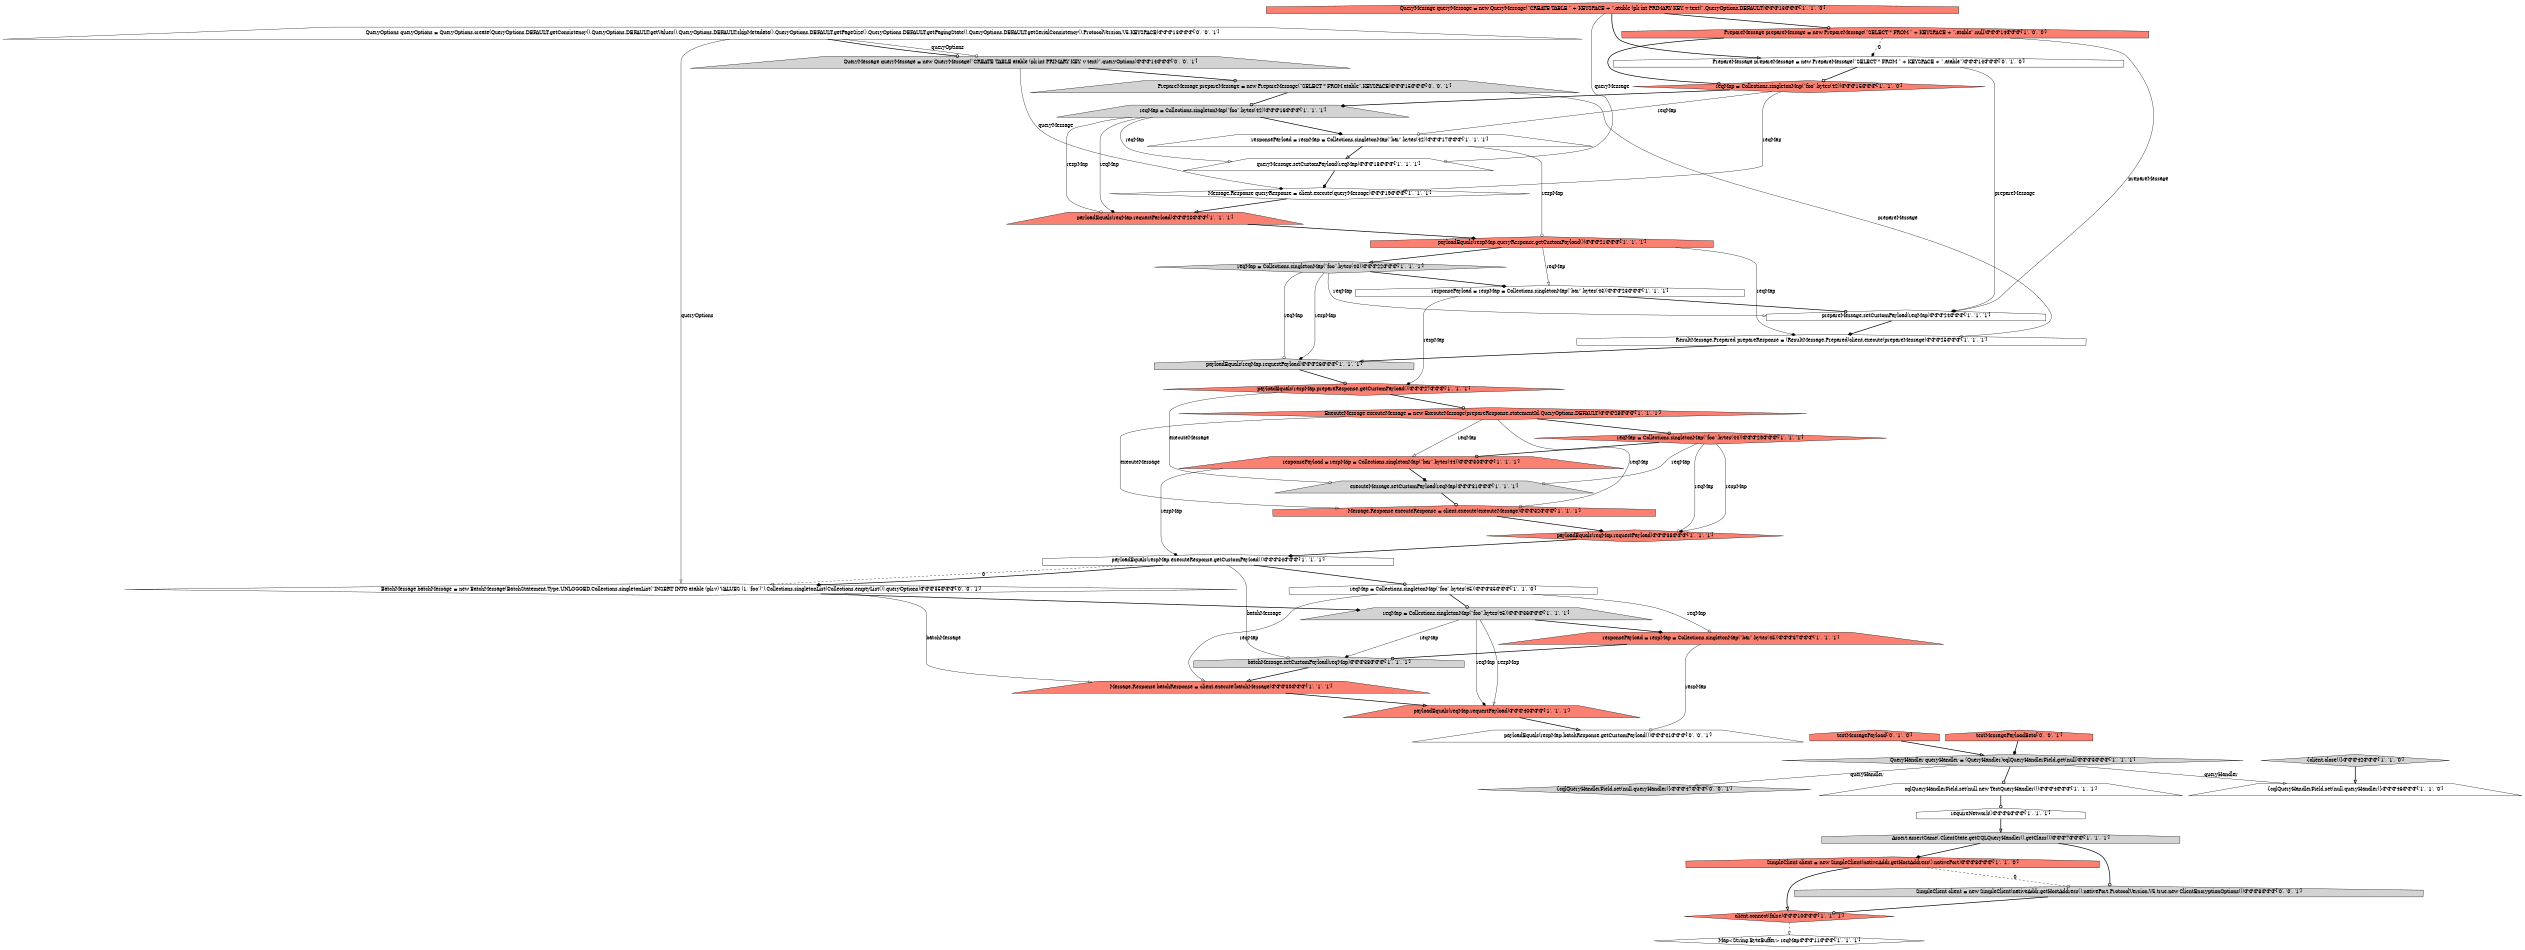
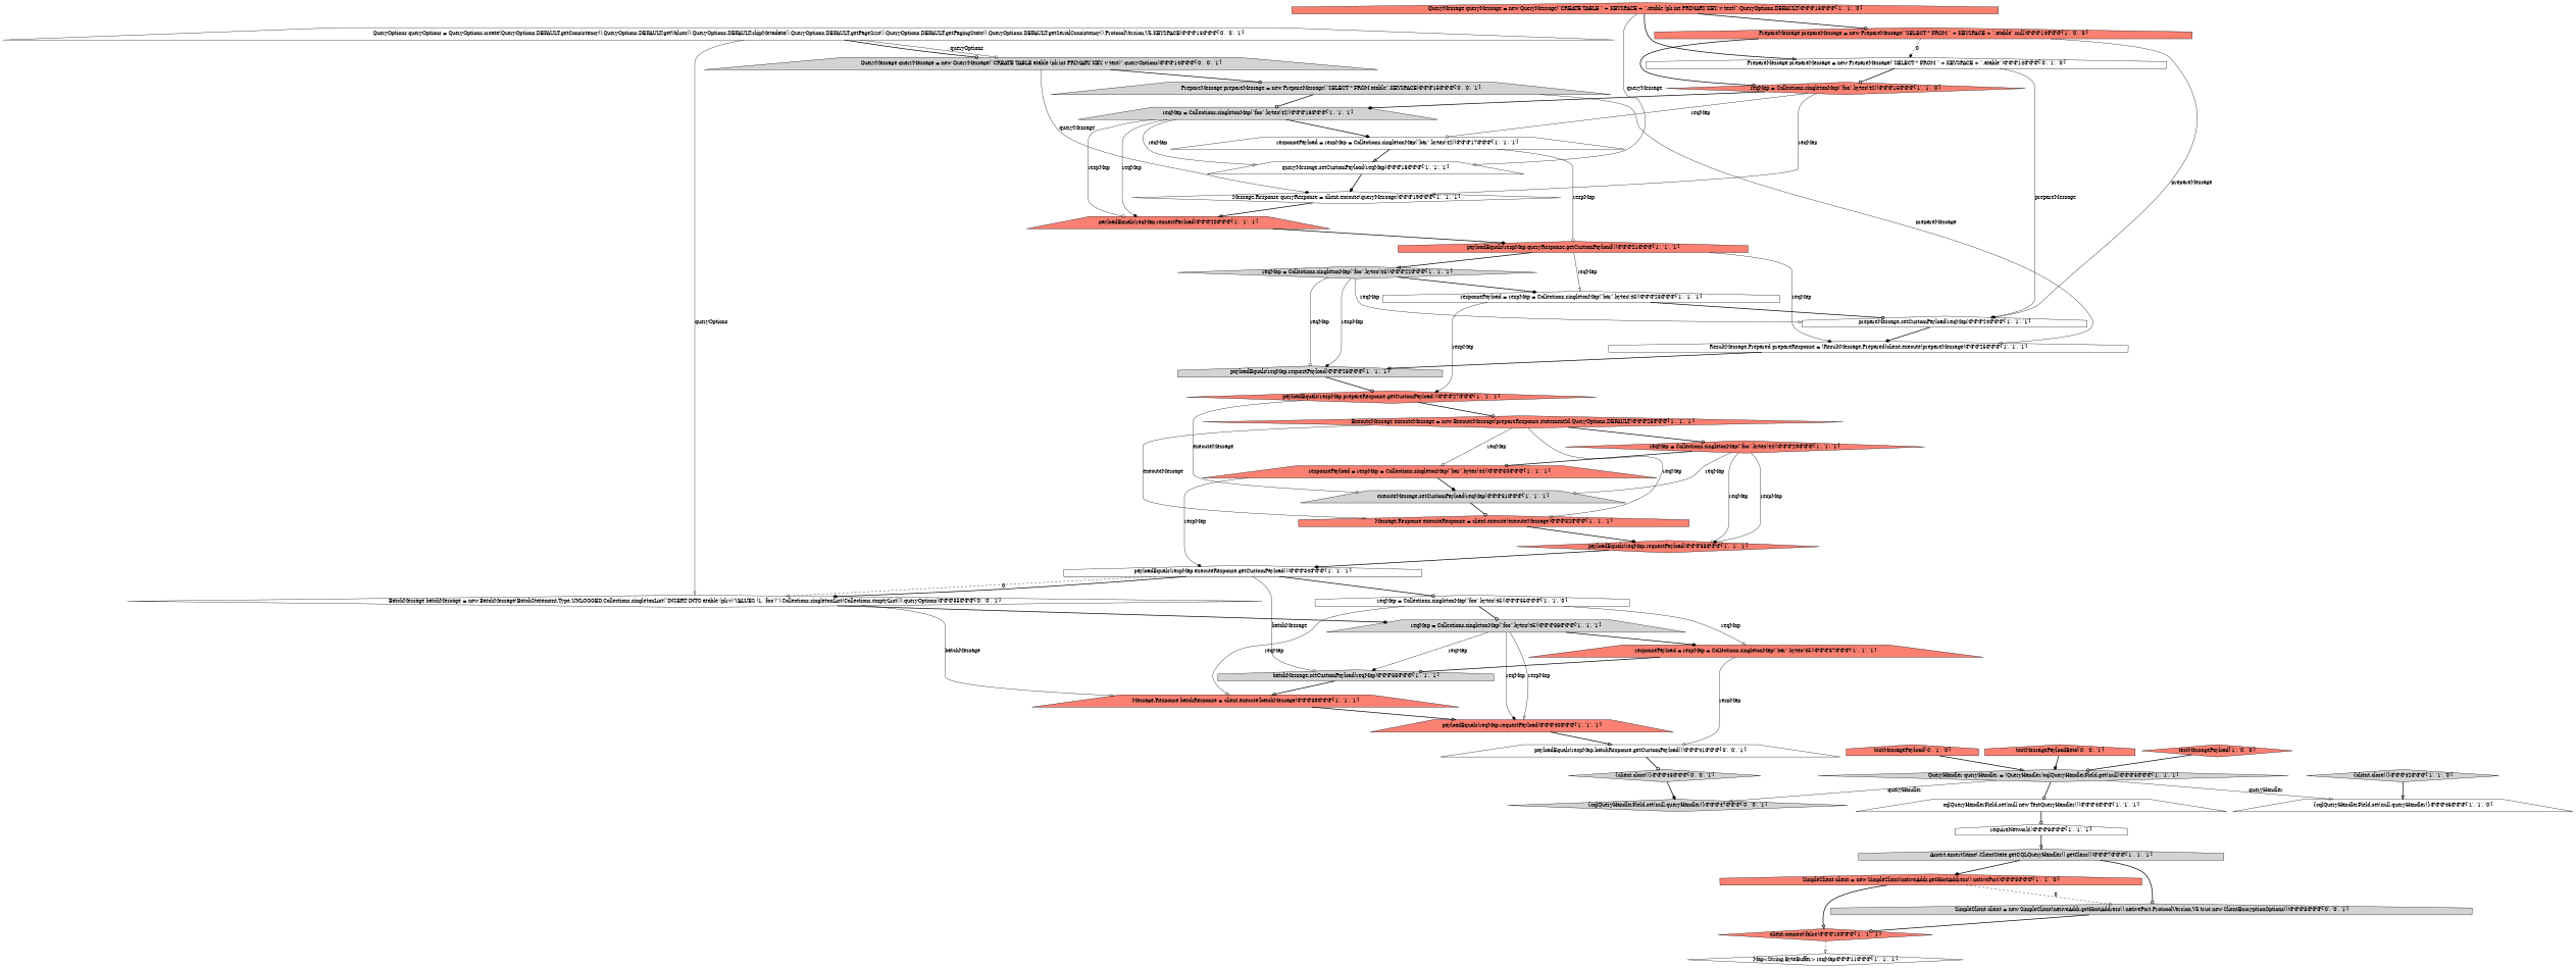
  digraph {
    node [fillcolor=salmon shape=house style=filled]
    edge [arrowhead=odot style=bold]
    n1 [label="payloadEquals(reqMap,requestPayload)@@@20@@@['1', '1', '1']" shape=trapezium]
    n2 [label="payloadEquals(respMap,queryResponse.getCustomPayload())@@@21@@@['1', '1', '1']"]
    n3 [fillcolor=white label="ResultMessage.Prepared prepareResponse = (ResultMessage.Prepared)client.execute(prepareMessage)@@@25@@@['1', '1', '1']"]
    n4 [fillcolor=white label="responsePayload = respMap = Collections.singletonMap(\"bar\",bytes(43))@@@23@@@['1', '1', '1']"]
    n5 [fillcolor=lightgrey label="reqMap = Collections.singletonMap(\"foo\",bytes(43))@@@22@@@['1', '1', '1']" shape=diamond]
    n6 [fillcolor=lightgrey label="reqMap = Collections.singletonMap(\"foo\",bytes(42))@@@16@@@['1', '1', '1']" shape=trapezium]
    n7 [fillcolor=white label="queryMessage.setCustomPayload(reqMap)@@@18@@@['1', '1', '1']" shape=trapezium]
    n8 [fillcolor=white label="responsePayload = respMap = Collections.singletonMap(\"bar\",bytes(42))@@@17@@@['1', '1', '1']" shape=trapezium]
    n9 [fillcolor=white label="Message.Response queryResponse = client.execute(queryMessage)@@@19@@@['1', '1', '1']" shape=diamond]
    n10 [fillcolor=lightgrey label="payloadEquals(reqMap,requestPayload)@@@26@@@['1', '1', '1']"]
    n11 [label="payloadEquals(respMap,prepareResponse.getCustomPayload())@@@27@@@['1', '1', '1']" shape=diamond]
    n12 [fillcolor=lightgrey label="reqMap = Collections.singletonMap(\"foo\",bytes(45))@@@36@@@['1', '1', '1']" shape=trapezium]
    n13 [label="responsePayload = respMap = Collections.singletonMap(\"bar\",bytes(45))@@@37@@@['1', '1', '1']" shape=trapezium]
    n14 [label="payloadEquals(reqMap,requestPayload)@@@40@@@['1', '1', '1']" shape=trapezium]
    n15 [fillcolor=lightgrey label="batchMessage.setCustomPayload(reqMap)@@@38@@@['1', '1', '1']"]
    n16 [fillcolor=white label="payloadEquals(respMap,batchResponse.getCustomPayload())@@@41@@@['0', '0', '1']" shape=trapezium]
    n17 [label="Message.Response batchResponse = client.execute(batchMessage)@@@39@@@['1', '1', '1']" shape=trapezium]
    n18 [fillcolor=lightgrey label="executeMessage.setCustomPayload(reqMap)@@@31@@@['1', '1', '1']" shape=trapezium]
    n19 [label="ExecuteMessage executeMessage = new ExecuteMessage(prepareResponse.statementId,QueryOptions.DEFAULT)@@@28@@@['1', '1', '1']" shape=diamond]
    n20 [label="QueryMessage queryMessage = new QueryMessage(\"CREATE TABLE \" + KEYSPACE + \".atable (pk int PRIMARY KEY, v text)\",QueryOptions.DEFAULT)@@@13@@@['1', '1', '0']"]
    n21 [label="PrepareMessage prepareMessage = new PrepareMessage(\"SELECT * FROM \" + KEYSPACE + \".atable\",null)@@@14@@@['1', '0', '0']"]
    n22 [fillcolor=white label="PrepareMessage prepareMessage = new PrepareMessage(\"SELECT * FROM \" + KEYSPACE + \".atable\")@@@14@@@['0', '1', '0']"]
    n23 [fillcolor=white label="prepareMessage.setCustomPayload(reqMap)@@@24@@@['1', '1', '1']"]
    n24 [label="reqMap = Collections.singletonMap(\"foo\",bytes(42))@@@15@@@['1', '1', '0']" shape=diamond]
    n25 [label="SimpleClient client = new SimpleClient(nativeAddr.getHostAddress(),nativePort)@@@8@@@['1', '1', '0']"]
    n26 [fillcolor=lightgrey label="SimpleClient client = new SimpleClient(nativeAddr.getHostAddress(),nativePort,ProtocolVersion.V5,true,new ClientEncryptionOptions())@@@8@@@['0', '0', '1']"]
    n27 [label="client.connect(false)@@@10@@@['1', '1', '1']" shape=diamond]
    n28 [fillcolor=white label="Map<String,ByteBuffer> reqMap@@@11@@@['1', '1', '1']" shape=diamond]
    n29 [fillcolor=lightgrey label="{client.close()}@@@42@@@['1', '1', '0']" shape=diamond]
    n30 [fillcolor=white label="{cqlQueryHandlerField.set(null,queryHandler)}@@@46@@@['1', '1', '0']" shape=trapezium]
    n31 [fillcolor=white label="payloadEquals(respMap,executeResponse.getCustomPayload())@@@34@@@['1', '1', '1']"]
    n32 [fillcolor=white label="BatchMessage batchMessage = new BatchMessage(BatchStatement.Type.UNLOGGED,Collections.singletonList(\"INSERT INTO atable (pk,v) VALUES (1, 'foo')\"),Collections.singletonList(Collections.emptyList()),queryOptions)@@@35@@@['0', '0', '1']" shape=diamond]
    n33 [fillcolor=white label="reqMap = Collections.singletonMap(\"foo\",bytes(45))@@@35@@@['1', '1', '0']"]
+   n34 [label="testMessagePayload['1', '0', '0']" shape=diamond]
    n35 [fillcolor=lightgrey label="QueryHandler queryHandler = (QueryHandler)cqlQueryHandlerField.get(null)@@@3@@@['1', '1', '1']" shape=diamond]
    n36 [fillcolor=lightgrey label="{cqlQueryHandlerField.set(null,queryHandler)}@@@47@@@['0', '0', '1']" shape=diamond]
    n37 [fillcolor=white label="cqlQueryHandlerField.set(null,new TestQueryHandler())@@@4@@@['1', '1', '1']" shape=trapezium]
    n38 [label="payloadEquals(reqMap,requestPayload)@@@33@@@['1', '1', '1']" shape=diamond]
    n39 [label="Message.Response executeResponse = client.execute(executeMessage)@@@32@@@['1', '1', '1']"]
    n40 [fillcolor=white label="requireNetwork()@@@6@@@['1', '1', '1']"]
    n41 [fillcolor=lightgrey label="Assert.assertSame(,ClientState.getCQLQueryHandler().getClass())@@@7@@@['1', '1', '1']"]
    n42 [label="testMessagePayload['0', '1', '0']"]
    n43 [label="reqMap = Collections.singletonMap(\"foo\",bytes(44))@@@29@@@['1', '1', '1']" shape=diamond]
    n44 [label="responsePayload = respMap = Collections.singletonMap(\"bar\",bytes(44))@@@30@@@['1', '1', '1']" shape=trapezium]
+   n45 [fillcolor=lightgrey label="{client.close()}@@@43@@@['0', '0', '1']" shape=diamond]
    n46 [fillcolor=lightgrey label="PrepareMessage prepareMessage = new PrepareMessage(\"SELECT * FROM atable\",KEYSPACE)@@@15@@@['0', '0', '1']" shape=trapezium]
    n47 [fillcolor=lightgrey label="QueryMessage queryMessage = new QueryMessage(\"CREATE TABLE atable (pk int PRIMARY KEY, v text)\",queryOptions)@@@14@@@['0', '0', '1']" shape=trapezium]
    n48 [fillcolor=white label="QueryOptions queryOptions = QueryOptions.create(QueryOptions.DEFAULT.getConsistency(),QueryOptions.DEFAULT.getValues(),QueryOptions.DEFAULT.skipMetadata(),QueryOptions.DEFAULT.getPageSize(),QueryOptions.DEFAULT.getPagingState(),QueryOptions.DEFAULT.getSerialConsistency(),ProtocolVersion.V5,KEYSPACE)@@@13@@@['0', '0', '1']" shape=trapezium]
    n49 [label="testMessagePayloadBeta['0', '0', '1']"]
    n1 -> n2 [arrowhead=diamond]
    n2 -> n3 [arrowhead=diamond label=reqMap style=solid]
    n2 -> n4 [arrowhead=onormal label=reqMap style=solid]
    n2 -> n5 [arrowhead=onormal]
    n3 -> n10 [arrowhead=onormal]
    n4 -> n11 [arrowhead=diamond label=respMap style=solid]
    n4 -> n23
    n5 -> n4 [arrowhead=diamond]
    n5 -> n10 [arrowhead=diamond label=respMap style=solid]
    n5 -> n10 [label=reqMap style=solid]
    n5 -> n23 [arrowhead=onormal label=reqMap style=solid]
    n6 -> n1 [label=respMap style=solid]
    n6 -> n1 [arrowhead=diamond label=reqMap style=solid]
    n6 -> n7 [arrowhead=onormal label=reqMap style=solid]
    n6 -> n8 [arrowhead=diamond]
    n7 -> n9 [arrowhead=diamond]
    n8 -> n2 [label=respMap style=solid]
    n8 -> n7 [arrowhead=onormal]
    n9 -> n1 [arrowhead=onormal]
    n10 -> n11
    n11 -> n18 [label=executeMessage style=solid]
    n11 -> n19
    n12 -> n13 [arrowhead=diamond]
    n12 -> n14 [arrowhead=diamond label=reqMap style=solid]
    n12 -> n14 [arrowhead=onormal label=respMap style=solid]
    n12 -> n15 [arrowhead=diamond label=reqMap style=solid]
    n13 -> n15
    n13 -> n16 [label=respMap style=solid]
    n14 -> n16 [arrowhead=onormal]
    n15 -> n17 [arrowhead=onormal]
+   n16 -> n45
    n17 -> n14 [arrowhead=onormal]
    n18 -> n39
    n19 -> n39 [label=reqMap style=solid]
    n19 -> n39 [arrowhead=onormal label=executeMessage style=solid]
    n19 -> n43
    n19 -> n44 [arrowhead=onormal label=reqMap style=solid]
    n20 -> n7 [label=queryMessage style=solid]
    n20 -> n21
    n20 -> n22 [arrowhead=onormal]
    n21 -> n22 [arrowhead=diamond label=0 style=dashed]
    n21 -> n23 [arrowhead=diamond label=prepareMessage style=solid]
    n21 -> n24
    n22 -> n23 [arrowhead=diamond label=prepareMessage style=solid]
    n22 -> n24
    n23 -> n3 [arrowhead=diamond]
    n24 -> n6 [arrowhead=diamond]
    n24 -> n8 [label=reqMap style=solid]
    n24 -> n9 [arrowhead=onormal label=reqMap style=solid]
    n25 -> n26 [label=0 style=dashed]
    n25 -> n27 [arrowhead=onormal]
    n26 -> n27
    n27 -> n28 [arrowhead=onormal style=dashed]
    n29 -> n30 [arrowhead=onormal]
    n31 -> n15 [label=batchMessage style=solid]
    n31 -> n32 [arrowhead=onormal label=0 style=dashed]
    n31 -> n32 [arrowhead=diamond]
    n31 -> n33
    n32 -> n12 [arrowhead=diamond]
    n32 -> n17 [arrowhead=onormal label=batchMessage style=solid]
    n33 -> n12
    n33 -> n13 [arrowhead=onormal label=reqMap style=solid]
    n33 -> n17 [arrowhead=onormal label=reqMap style=solid]
+   n34 -> n35
    n35 -> n30 [arrowhead=onormal label=queryHandler style=solid]
    n35 -> n36 [arrowhead=onormal label=queryHandler style=solid]
    n35 -> n37
    n37 -> n40
    n38 -> n31 [arrowhead=diamond]
    n39 -> n38 [arrowhead=diamond]
    n40 -> n41 [arrowhead=onormal]
    n41 -> n25 [arrowhead=diamond]
    n41 -> n26
    n42 -> n35 [arrowhead=onormal]
    n43 -> n18 [label=reqMap style=solid]
    n43 -> n38 [label=reqMap style=solid]
    n43 -> n38 [arrowhead=diamond label=respMap style=solid]
    n43 -> n44
    n44 -> n18 [arrowhead=diamond]
    n44 -> n31 [arrowhead=diamond label=respMap style=solid]
+   n45 -> n36 [arrowhead=diamond]
    n46 -> n3 [arrowhead=onormal label=prepareMessage style=solid]
    n46 -> n6
    n47 -> n9 [arrowhead=diamond label=queryMessage style=solid]
    n47 -> n46
    n48 -> n32 [arrowhead=onormal label=queryOptions style=solid]
    n48 -> n47
    n48 -> n47 [label=queryOptions style=solid]
    n49 -> n35 [arrowhead=diamond]
  }
